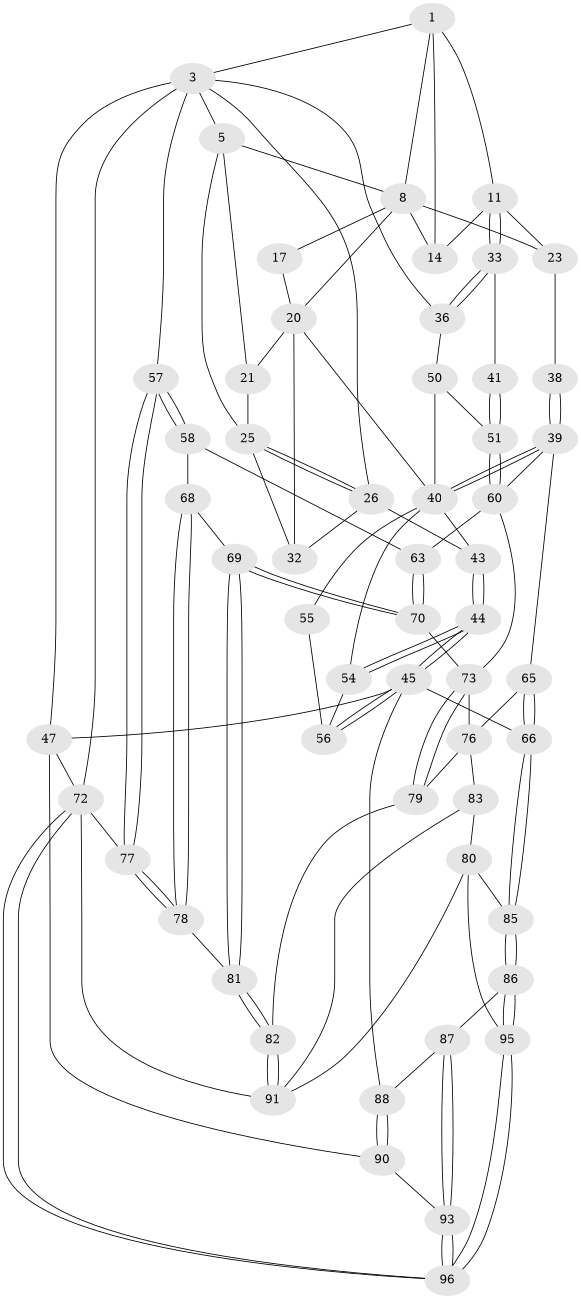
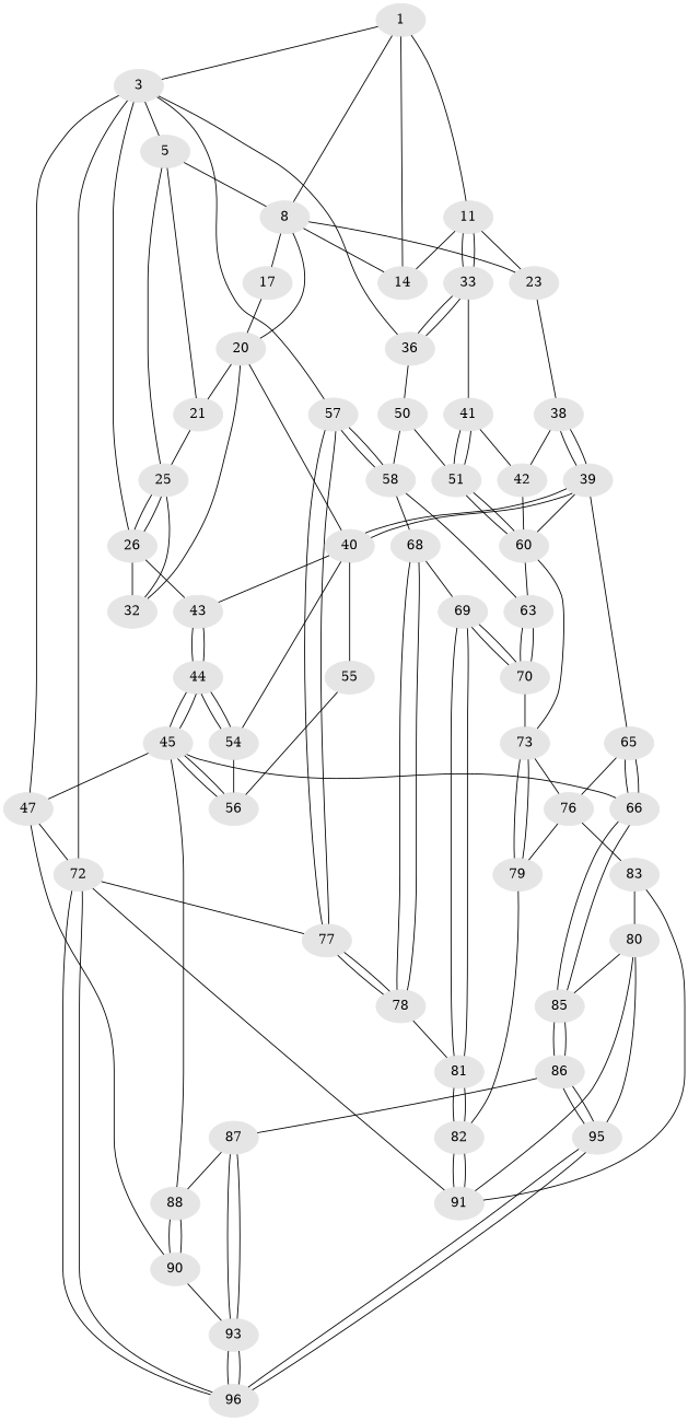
  graph {
    node [color=gray90 style=filled]
    1 [super="+7+2"]
    3 [super="+4+35"]
    8 [super="+15+9"]
    11 [super="+12"]
    14
    5 [super="+6+22"]
    26 [super="+37"]
    36
    47 [super="+71"]
    57
    72 [super="+89"]
    17 [super="+18"]
    20 [super="+29"]
    23 [super="+24"]
    33 [super="+34"]
    21
    25 [super="+30"]
    32
    43
    50
    90
    58 [super="+59"]
    77
    91 [super="+92"]
    96
    40 [super="+48"]
    38
    41
    54
    55
    39 [super="+52"]
+   42
    44
    51
    60 [super="+61"]
    65
    63
    73 [super="+74"]
    66 [super="+67"]
    76 [super="+80"]
    56
    45 [super="+46"]
    88
    85
    93
    68
    78
    70
    69
    79
    83
    86
    81
    82
    n55 [label=80 super="+94"]
    95
    87
    1 -- 3
    1 -- 8
    1 -- 11
    1 -- 14
    3 -- 5
    3 -- 26
    3 -- 36
    3 -- 47
    3 -- 57
    3 -- 72 [weight=2]
    8 -- 14
    8 -- 17 [weight=3]
    8 -- 20
    8 -- 23
    11 -- 14
    11 -- 23 [weight=2]
    11 -- 33 [weight=2]
    11 -- 33
    5 -- 8
    5 -- 21
    5 -- 25
    26 -- 32
    26 -- 43
    36 -- 50
    47 -- 72
    47 -- 90
    57 -- 58
    57 -- 58
    57 -- 77
    57 -- 77
    72 -- 77
    72 -- 91
    72 -- 96
    72 -- 96
    17 -- 20
    20 -- 21
    20 -- 32
    20 -- 40
    23 -- 38
    33 -- 36
    33 -- 36
    33 -- 41
    21 -- 25
    25 -- 26
    25 -- 26
    25 -- 32
    43 -- 44
    43 -- 44
-   50 -- 40
+   50 -- 58
    50 -- 51
    90 -- 93
    58 -- 63
    58 -- 68
    77 -- 78
    77 -- 78
    40 -- 43
    40 -- 54
    40 -- 55
    38 -- 39
    38 -- 39
+   38 -- 42
+   41 -- 42
    41 -- 51
    41 -- 51
    54 -- 56
    55 -- 56
    39 -- 40 [weight=2]
    39 -- 40
    39 -- 60
    39 -- 65
+   42 -- 60
    44 -- 54
    44 -- 54
    44 -- 45
    44 -- 45
    51 -- 60
    51 -- 60
    60 -- 63
    60 -- 73
    65 -- 66
    65 -- 66
    65 -- 76
    63 -- 70
    63 -- 70
    73 -- 76
    73 -- 79
    73 -- 79
    66 -- 85
    66 -- 85
    76 -- 79
    76 -- 83
    45 -- 47
    45 -- 66
    45 -- 56
    45 -- 56
    45 -- 88
    88 -- 90
    88 -- 90
    85 -- 86
    85 -- 86
    93 -- 96
    93 -- 96
    68 -- 78
    68 -- 78
    68 -- 69
    78 -- 81
    70 -- 73
    69 -- 70
    69 -- 70
    69 -- 81
    69 -- 81
    79 -- 82
    83 -- 91
    83 -- n55
    86 -- 95
    86 -- 95
    86 -- 87
    81 -- 82
    81 -- 82
    82 -- 91
    82 -- 91
    n55 -- 91
    n55 -- 85
    n55 -- 95
    95 -- 96
    95 -- 96
    87 -- 88
    87 -- 93
    87 -- 93
  }
